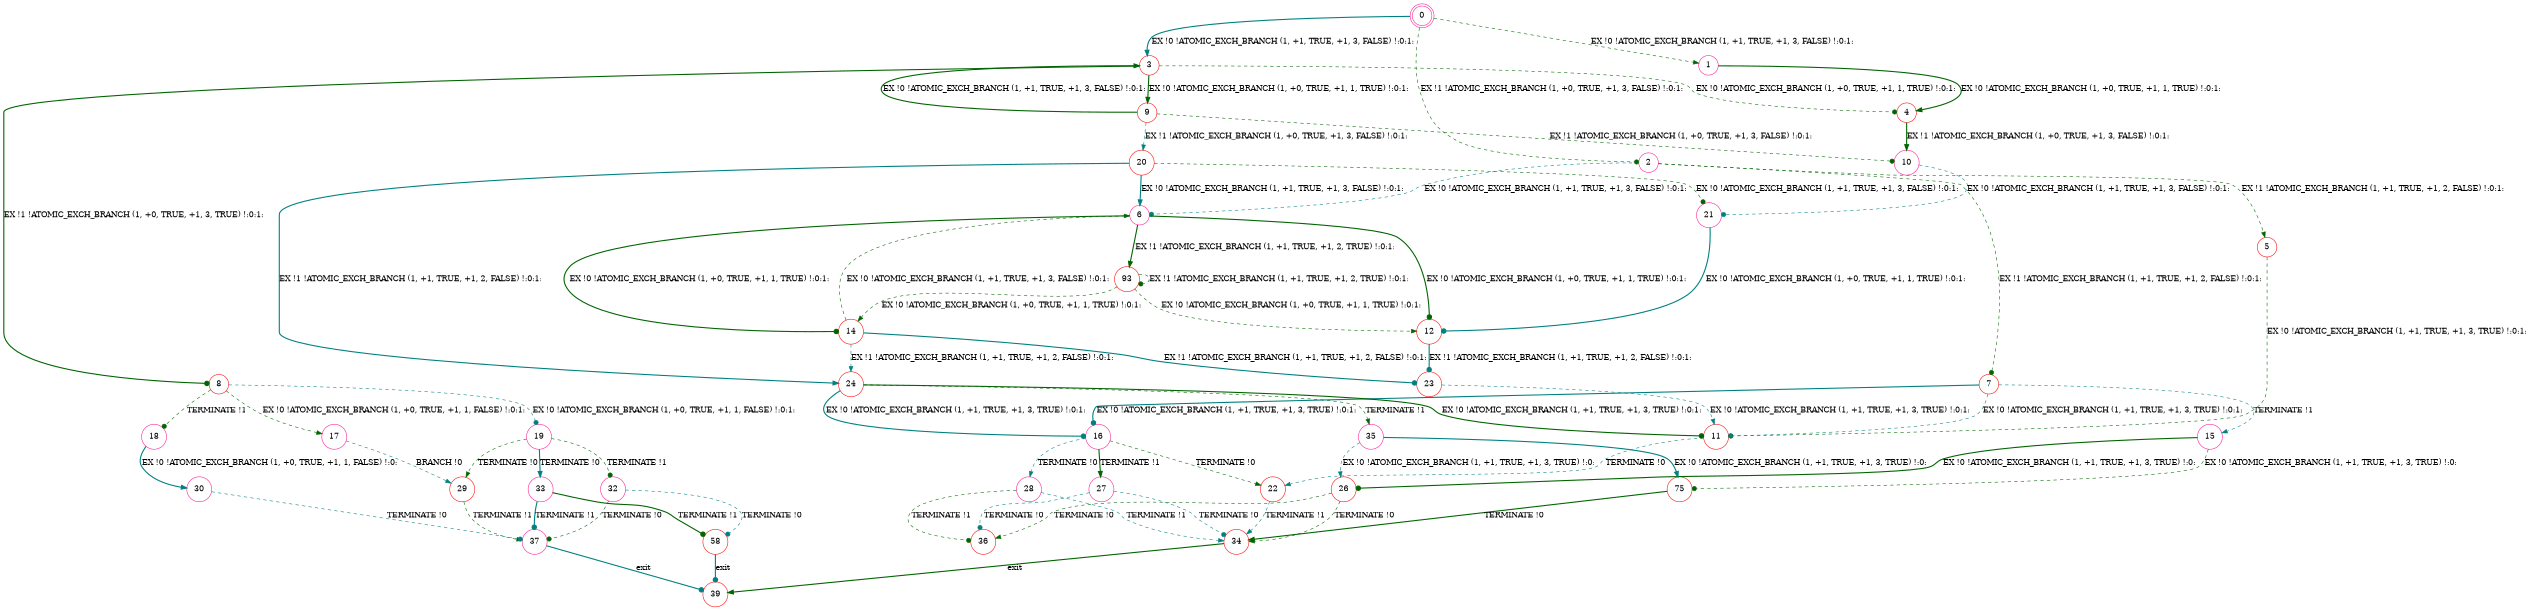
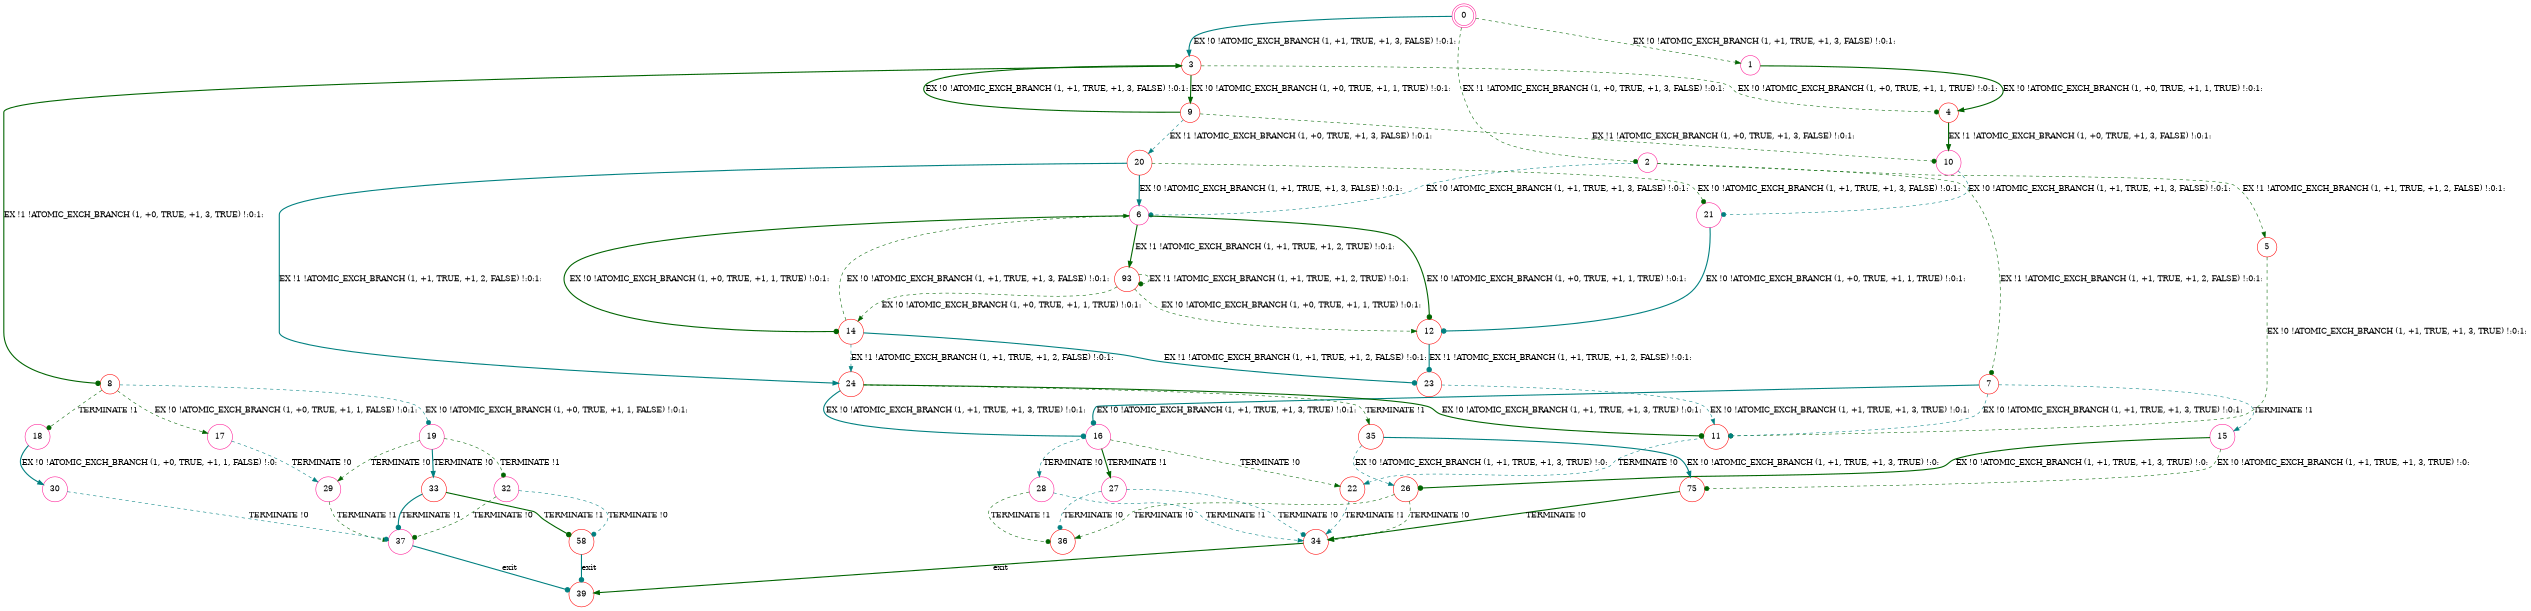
  digraph {
    fontname="DejaVu Serif"
    node [color=red fontname="DejaVu Serif" shape=circle]
    edge [arrowhead=normal color=darkgreen fontname="DejaVu Serif" style=dashed]
    0 [color=deeppink peripheries=2]
    1 [color=deeppink]
    2 [color=deeppink]
    3
    4
    5
    6 [color=deeppink]
    7
    8
    9
    10 [color=deeppink]
    11
    12
    n14 [label=93]
    14
    15 [color=deeppink]
    16 [color=deeppink]
    17 [color=deeppink]
    18 [color=deeppink]
    19 [color=deeppink]
    20
    21 [color=deeppink]
    22
    23
    24
    n26 [label=75]
    26
    27 [color=deeppink]
    28 [color=deeppink]
-   29
+   29 [color=deeppink]
    30 [color=deeppink]
    32 [color=deeppink]
-   33 [color=deeppink]
+   33
    34
-   35 [color=deeppink]
+   35
    36
    37 [color=deeppink]
    n38 [label=58]
    39
    0 -> 1 [label="EX !0 !ATOMIC_EXCH_BRANCH (1, +1, TRUE, +1, 3, FALSE) !:0:1:"]
    0 -> 2 [arrowhead=dot label="EX !1 !ATOMIC_EXCH_BRANCH (1, +0, TRUE, +1, 3, FALSE) !:0:1:"]
    0 -> 3 [color=teal label="EX !0 !ATOMIC_EXCH_BRANCH (1, +1, TRUE, +1, 3, FALSE) !:0:1:" style=bold]
    1 -> 4 [label="EX !0 !ATOMIC_EXCH_BRANCH (1, +0, TRUE, +1, 1, TRUE) !:0:1:" style=bold]
    2 -> 5 [label="EX !1 !ATOMIC_EXCH_BRANCH (1, +1, TRUE, +1, 2, FALSE) !:0:1:"]
    2 -> 6 [arrowhead=dot color=teal label="EX !0 !ATOMIC_EXCH_BRANCH (1, +1, TRUE, +1, 3, FALSE) !:0:1:"]
    2 -> 7 [arrowhead=dot label="EX !1 !ATOMIC_EXCH_BRANCH (1, +1, TRUE, +1, 2, FALSE) !:0:1:"]
    3 -> 4 [arrowhead=dot label="EX !0 !ATOMIC_EXCH_BRANCH (1, +0, TRUE, +1, 1, TRUE) !:0:1:"]
    3 -> 8 [arrowhead=dot label="EX !1 !ATOMIC_EXCH_BRANCH (1, +0, TRUE, +1, 3, TRUE) !:0:1:" style=bold]
    3 -> 9 [label="EX !0 !ATOMIC_EXCH_BRANCH (1, +0, TRUE, +1, 1, TRUE) !:0:1:" style=bold]
    4 -> 10 [label="EX !1 !ATOMIC_EXCH_BRANCH (1, +0, TRUE, +1, 3, FALSE) !:0:1:" style=bold]
    5 -> 11 [arrowhead=dot label="EX !0 !ATOMIC_EXCH_BRANCH (1, +1, TRUE, +1, 3, TRUE) !:0:1:"]
    6 -> 12 [arrowhead=dot label="EX !0 !ATOMIC_EXCH_BRANCH (1, +0, TRUE, +1, 1, TRUE) !:0:1:" style=bold]
    6 -> n14 [label="EX !1 !ATOMIC_EXCH_BRANCH (1, +1, TRUE, +1, 2, TRUE) !:0:1:" style=bold]
    6 -> 14 [arrowhead=dot label="EX !0 !ATOMIC_EXCH_BRANCH (1, +0, TRUE, +1, 1, TRUE) !:0:1:" style=bold]
    7 -> 11 [arrowhead=dot color=teal label="EX !0 !ATOMIC_EXCH_BRANCH (1, +1, TRUE, +1, 3, TRUE) !:0:1:"]
    7 -> 15 [color=teal label="TERMINATE !1"]
    7 -> 16 [arrowhead=dot color=teal label="EX !0 !ATOMIC_EXCH_BRANCH (1, +1, TRUE, +1, 3, TRUE) !:0:1:" style=bold]
    8 -> 17 [label="EX !0 !ATOMIC_EXCH_BRANCH (1, +0, TRUE, +1, 1, FALSE) !:0:1:"]
    8 -> 18 [arrowhead=dot label="TERMINATE !1"]
    8 -> 19 [arrowhead=dot color=teal label="EX !0 !ATOMIC_EXCH_BRANCH (1, +0, TRUE, +1, 1, FALSE) !:0:1:"]
    9 -> 3 [label="EX !0 !ATOMIC_EXCH_BRANCH (1, +1, TRUE, +1, 3, FALSE) !:0:1:" style=bold]
    9 -> 10 [arrowhead=dot label="EX !1 !ATOMIC_EXCH_BRANCH (1, +0, TRUE, +1, 3, FALSE) !:0:1:"]
    9 -> 20 [color=teal label="EX !1 !ATOMIC_EXCH_BRANCH (1, +0, TRUE, +1, 3, FALSE) !:0:1:"]
    10 -> 21 [arrowhead=dot color=teal label="EX !0 !ATOMIC_EXCH_BRANCH (1, +1, TRUE, +1, 3, FALSE) !:0:1:"]
    11 -> 22 [color=teal label="TERMINATE !0"]
    12 -> 23 [arrowhead=dot color=teal label="EX !1 !ATOMIC_EXCH_BRANCH (1, +1, TRUE, +1, 2, FALSE) !:0:1:" style=bold]
    n14 -> 12 [label="EX !0 !ATOMIC_EXCH_BRANCH (1, +0, TRUE, +1, 1, TRUE) !:0:1:"]
    n14 -> n14 [arrowhead=dot label="EX !1 !ATOMIC_EXCH_BRANCH (1, +1, TRUE, +1, 2, TRUE) !:0:1:"]
    n14 -> 14 [label="EX !0 !ATOMIC_EXCH_BRANCH (1, +0, TRUE, +1, 1, TRUE) !:0:1:"]
    14 -> 6 [label="EX !0 !ATOMIC_EXCH_BRANCH (1, +1, TRUE, +1, 3, FALSE) !:0:1:"]
    14 -> 23 [arrowhead=dot color=teal label="EX !1 !ATOMIC_EXCH_BRANCH (1, +1, TRUE, +1, 2, FALSE) !:0:1:" style=bold]
    14 -> 24 [color=teal label="EX !1 !ATOMIC_EXCH_BRANCH (1, +1, TRUE, +1, 2, FALSE) !:0:1:"]
    15 -> n26 [arrowhead=dot label="EX !0 !ATOMIC_EXCH_BRANCH (1, +1, TRUE, +1, 3, TRUE) !:0:"]
    15 -> 26 [arrowhead=dot label="EX !0 !ATOMIC_EXCH_BRANCH (1, +1, TRUE, +1, 3, TRUE) !:0:" style=bold]
    16 -> 22 [label="TERMINATE !0"]
    16 -> 27 [label="TERMINATE !1" style=bold]
    16 -> 28 [color=teal label="TERMINATE !0"]
-   17 -> 29 [color=teal label="BRANCH !0"]
+   17 -> 29 [color=teal label="TERMINATE !0"]
    18 -> 30 [color=teal label="EX !0 !ATOMIC_EXCH_BRANCH (1, +0, TRUE, +1, 1, FALSE) !:0:" style=bold]
    19 -> 29 [label="TERMINATE !0"]
    19 -> 32 [arrowhead=dot label="TERMINATE !1"]
    19 -> 33 [color=teal label="TERMINATE !0" style=bold]
    20 -> 6 [color=teal label="EX !0 !ATOMIC_EXCH_BRANCH (1, +1, TRUE, +1, 3, FALSE) !:0:1:" style=bold]
    20 -> 21 [arrowhead=dot label="EX !0 !ATOMIC_EXCH_BRANCH (1, +1, TRUE, +1, 3, FALSE) !:0:1:"]
    20 -> 24 [color=teal label="EX !1 !ATOMIC_EXCH_BRANCH (1, +1, TRUE, +1, 2, FALSE) !:0:1:" style=bold]
    21 -> 12 [arrowhead=dot color=teal label="EX !0 !ATOMIC_EXCH_BRANCH (1, +0, TRUE, +1, 1, TRUE) !:0:1:" style=bold]
    22 -> 34 [color=teal label="TERMINATE !1"]
    23 -> 11 [color=teal label="EX !0 !ATOMIC_EXCH_BRANCH (1, +1, TRUE, +1, 3, TRUE) !:0:1:"]
    24 -> 11 [arrowhead=dot label="EX !0 !ATOMIC_EXCH_BRANCH (1, +1, TRUE, +1, 3, TRUE) !:0:1:" style=bold]
    24 -> 16 [arrowhead=dot color=teal label="EX !0 !ATOMIC_EXCH_BRANCH (1, +1, TRUE, +1, 3, TRUE) !:0:1:" style=bold]
    24 -> 35 [label="TERMINATE !1"]
    n26 -> 34 [label="TERMINATE !0" style=bold]
    26 -> 34 [label="TERMINATE !0"]
    26 -> 36 [label="TERMINATE !0"]
    27 -> 34 [arrowhead=dot color=teal label="TERMINATE !0"]
    27 -> 36 [arrowhead=dot color=teal label="TERMINATE !0"]
    28 -> 34 [color=teal label="TERMINATE !1"]
    28 -> 36 [arrowhead=dot label="TERMINATE !1"]
    29 -> 37 [label="TERMINATE !1"]
    30 -> 37 [arrowhead=dot color=teal label="TERMINATE !0"]
    32 -> 37 [arrowhead=dot label="TERMINATE !0"]
    32 -> n38 [arrowhead=dot color=teal label="TERMINATE !0"]
    33 -> 37 [arrowhead=dot color=teal label="TERMINATE !1" style=bold]
    33 -> n38 [arrowhead=dot label="TERMINATE !1" style=bold]
    34 -> 39 [label=exit style=bold]
    35 -> n26 [color=teal label="EX !0 !ATOMIC_EXCH_BRANCH (1, +1, TRUE, +1, 3, TRUE) !:0:" style=bold]
    35 -> 26 [color=teal label="EX !0 !ATOMIC_EXCH_BRANCH (1, +1, TRUE, +1, 3, TRUE) !:0:"]
    37 -> 39 [arrowhead=dot color=teal label=exit style=bold]
    n38 -> 39 [arrowhead=dot color=teal label=exit style=bold]
  }
